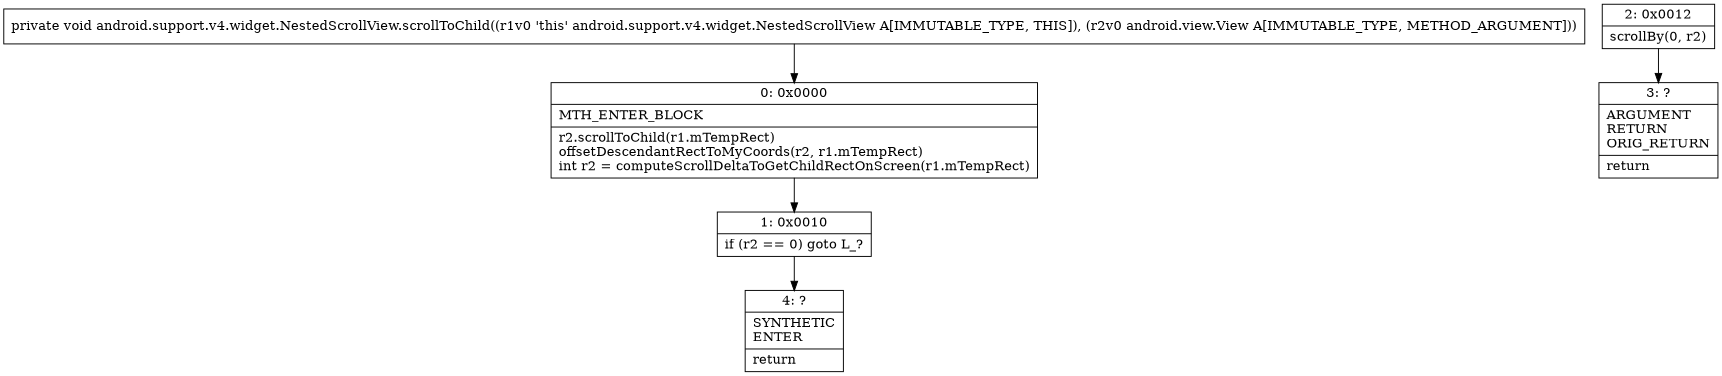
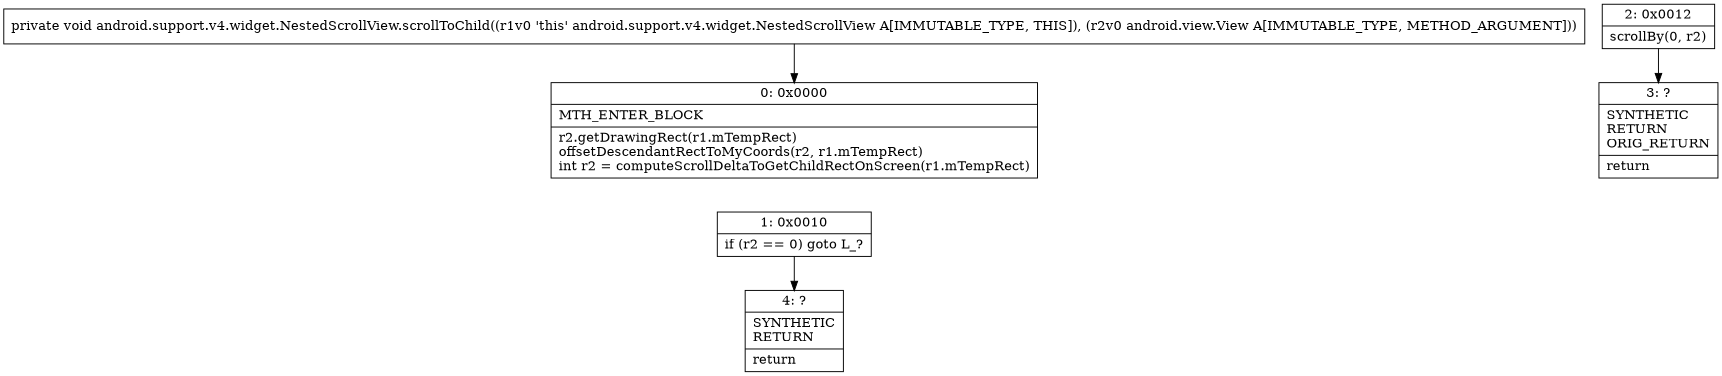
  digraph {
    node [shape=record]
-   n1 [label="{0\:\ 0x0000|MTH_ENTER_BLOCK\l|r2.scrollToChild(r1.mTempRect)\loffsetDescendantRectToMyCoords(r2, r1.mTempRect)\lint r2 = computeScrollDeltaToGetChildRectOnScreen(r1.mTempRect)\l}"]
+   n1 [label="{0\:\ 0x0000|MTH_ENTER_BLOCK\l|r2.getDrawingRect(r1.mTempRect)\loffsetDescendantRectToMyCoords(r2, r1.mTempRect)\lint r2 = computeScrollDeltaToGetChildRectOnScreen(r1.mTempRect)\l}"]
    n2 [label="{1\:\ 0x0010|if (r2 == 0) goto L_?\l}"]
-   n3 [label="{4\:\ ?|SYNTHETIC\lENTER\l|return\l}"]
+   n3 [label="{4\:\ ?|SYNTHETIC\lRETURN\l|return\l}"]
    n4 [label="{2\:\ 0x0012|scrollBy(0, r2)\l}"]
-   n5 [label="{3\:\ ?|ARGUMENT\lRETURN\lORIG_RETURN\l|return\l}"]
+   n5 [label="{3\:\ ?|SYNTHETIC\lRETURN\lORIG_RETURN\l|return\l}"]
    n6 [label="{private void android.support.v4.widget.NestedScrollView.scrollToChild((r1v0 'this' android.support.v4.widget.NestedScrollView A[IMMUTABLE_TYPE, THIS]), (r2v0 android.view.View A[IMMUTABLE_TYPE, METHOD_ARGUMENT])) }"]
-   n1 -> n2
    n2 -> n3
    n4 -> n5
    n6 -> n1
  }
